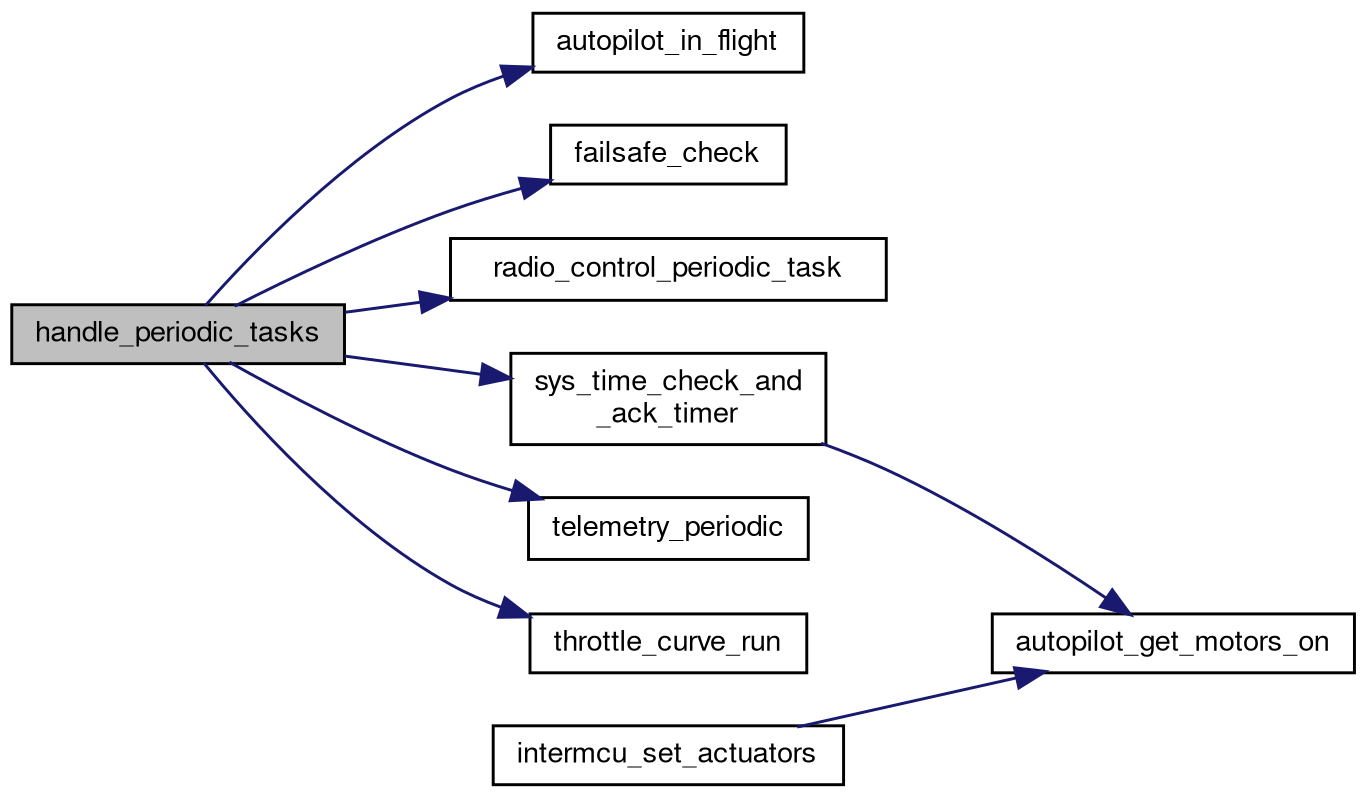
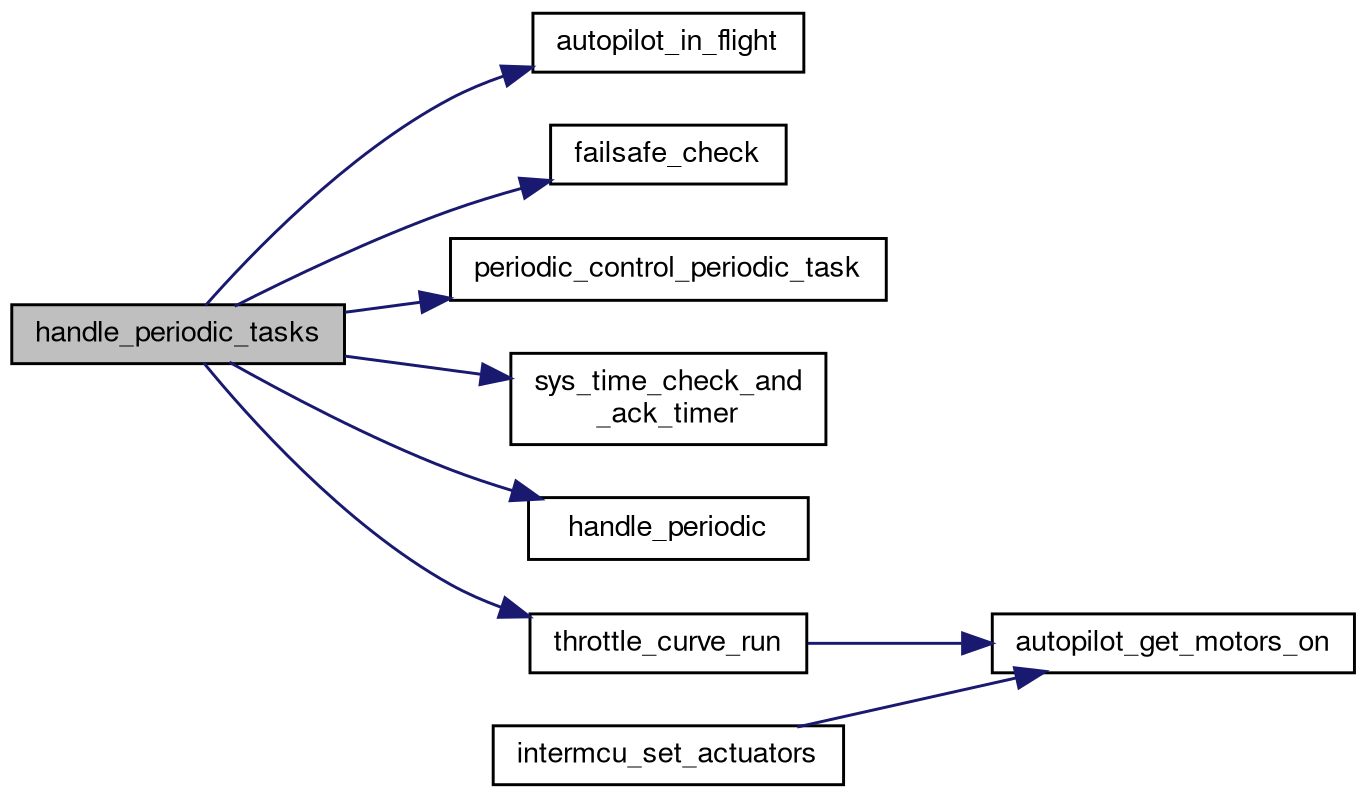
  digraph {
    rankdir=LR
    node [color=black fillcolor=white fontname=FreeSans fontsize=10 shape=record style=filled]
    edge [color=midnightblue fontname=FreeSans fontsize=10 labelfontname=FreeSans labelfontsize=10 style=solid]
    n1 [fillcolor=grey75 fontcolor=black height=0.2 label=handle_periodic_tasks width=0.4]
    n2 [height=0.2 label=autopilot_in_flight width=0.4]
    n3 [height=0.2 label=failsafe_check width=0.4]
-   n4 [height=0.2 label=radio_control_periodic_task width=0.4]
+   n4 [height=0.2 label=periodic_control_periodic_task width=0.4]
    n5 [height=0.2 label="sys_time_check_and\l_ack_timer" width=0.4]
-   n6 [height=0.2 label=telemetry_periodic width=0.4]
+   n6 [height=0.2 label=handle_periodic width=0.4]
    n7 [height=0.2 label=throttle_curve_run width=0.4]
    n8 [height=0.2 label=intermcu_set_actuators width=0.4]
    n9 [height=0.2 label=autopilot_get_motors_on width=0.4]
    n1 -> n2
    n1 -> n3
    n1 -> n4
    n1 -> n5
    n1 -> n6
    n1 -> n7
-   n5 -> n9
+   n7 -> n9
    n8 -> n9
  }
